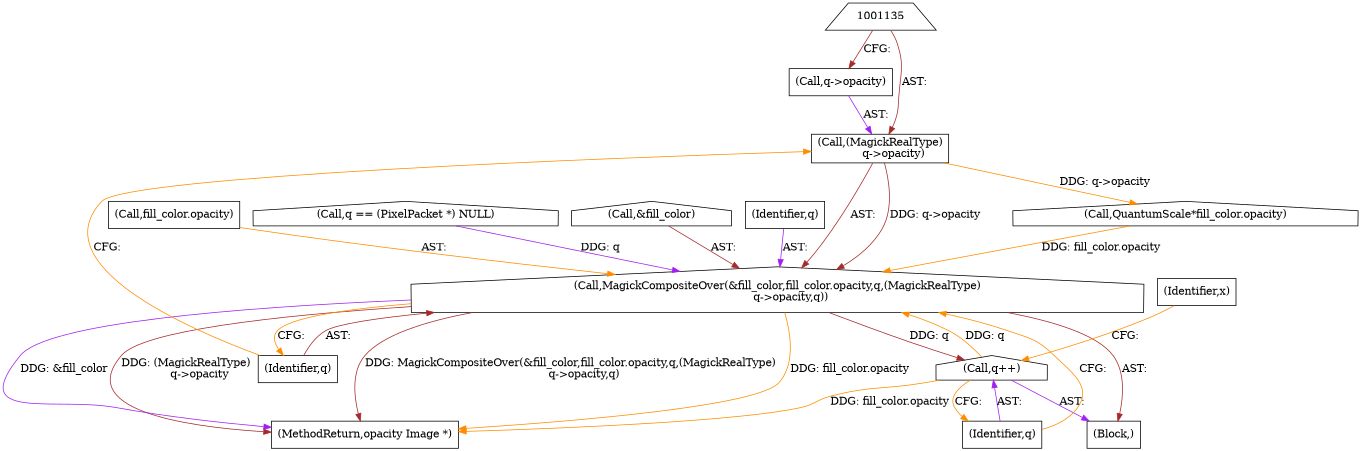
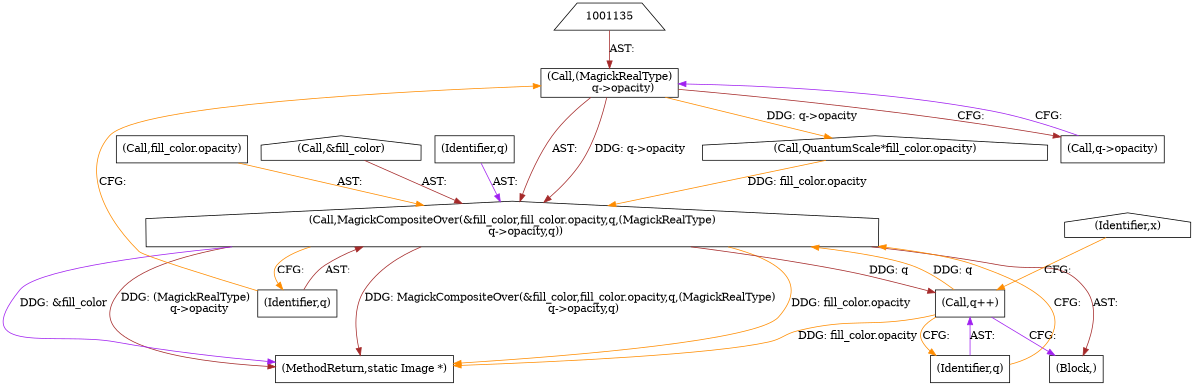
  digraph {
    node [shape=box]
    edge [color=darkorange]
    n1 [label="(Call,(MagickRealType)\n        q->opacity)"]
    n2 [label="(Call,MagickCompositeOver(&fill_color,fill_color.opacity,q,(MagickRealType)\n        q->opacity,q))" shape=house]
    n3 [label="(Call,q->opacity)"]
    n4 [label="(Call,QuantumScale*fill_color.opacity)" shape=house]
-   n5 [label="(MethodReturn,opacity Image *)"]
-   n6 [label="(Call,q++)" shape=house]
+   n5 [label="(MethodReturn,static Image *)"]
+   n6 [label="(Call,q++)"]
    n7 [label="(Block,)"]
    n8 [label="(Identifier,q)"]
    n9 [label="(Identifier,q)"]
    n10 [label="(Call,fill_color.opacity)"]
-   n11 [label="(Identifier,x)"]
-   n12 [label="(Call,q == (PixelPacket *) NULL)" shape=house]
+   n11 [label="(Identifier,x)" shape=house]
    n13 [label="(Call,&fill_color)" shape=house]
    n14 [label="(Identifier,q)"]
    1001135 [shape=trapezium]
    n1 -> n2 [color=brown label="AST: "]
    n1 -> n2 [color=brown label="DDG: q->opacity"]
-   1001135 -> n3 [color=brown label="CFG: "]
+   n1 -> n3 [color=brown label="CFG: "]
    n1 -> n4 [label="DDG: q->opacity"]
    n2 -> n5 [label="DDG: fill_color.opacity"]
    n2 -> n5 [color=brown label="DDG: (MagickRealType)\n        q->opacity"]
    n2 -> n5 [color=brown label="DDG: MagickCompositeOver(&fill_color,fill_color.opacity,q,(MagickRealType)\n        q->opacity,q)"]
    n2 -> n5 [color=purple label="DDG: &fill_color"]
    n2 -> n6 [color=brown label="DDG: q"]
    n2 -> n7 [color=brown label="AST: "]
    n2 -> n8 [label="CFG: "]
-   n3 -> n1 [color=purple label="AST: "]
+   n3 -> n1 [color=purple label="CFG: "]
    n4 -> n2 [label="DDG: fill_color.opacity"]
    n6 -> n2 [label="DDG: q"]
    n6 -> n5 [label="DDG: fill_color.opacity"]
-   n6 -> n7 [color=purple label="AST: "]
+   n6 -> n7 [color=purple label="CFG: "]
    n6 -> n9 [label="CFG: "]
    n8 -> n1 [label="CFG: "]
    n8 -> n2 [color=brown label="AST: "]
    n9 -> n2 [label="CFG: "]
    n9 -> n6 [color=purple label="AST: "]
    n10 -> n2 [label="AST: "]
    n11 -> n6 [label="CFG: "]
-   n12 -> n2 [color=purple label="DDG: q"]
    n13 -> n2 [color=brown label="AST: "]
    n14 -> n2 [color=purple label="AST: "]
    1001135 -> n1 [color=brown label="AST: "]
  }
